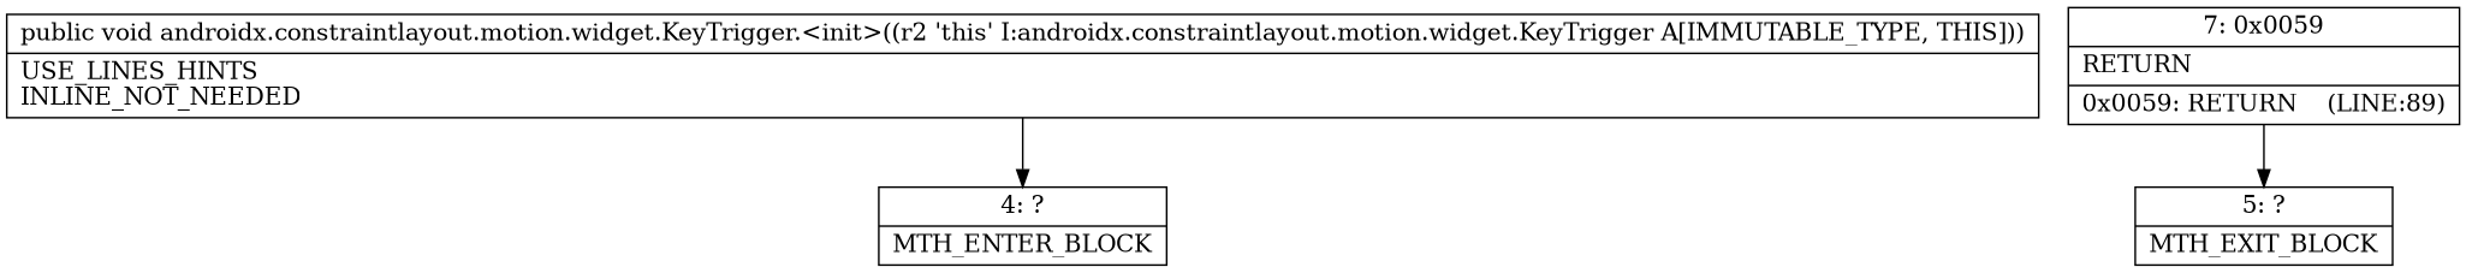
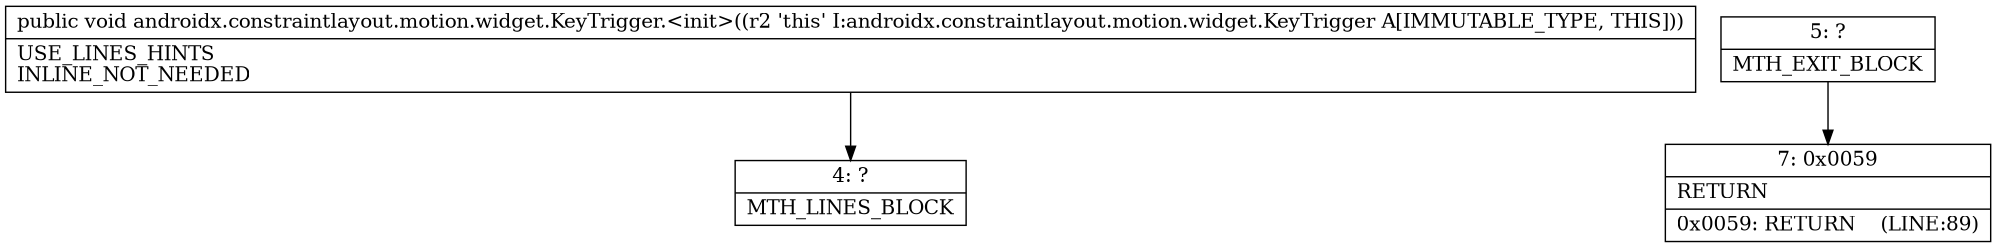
  digraph {
    node [shape=record]
-   n1 [label="{4\:\ ?|MTH_ENTER_BLOCK\l}"]
+   n1 [label="{4\:\ ?|MTH_LINES_BLOCK\l}"]
    n2 [label="{7\:\ 0x0059|RETURN\l|0x0059: RETURN    (LINE:89)\l}"]
    n3 [label="{5\:\ ?|MTH_EXIT_BLOCK\l}"]
    n4 [label="{public void androidx.constraintlayout.motion.widget.KeyTrigger.\<init\>((r2 'this' I:androidx.constraintlayout.motion.widget.KeyTrigger A[IMMUTABLE_TYPE, THIS]))  | USE_LINES_HINTS\lINLINE_NOT_NEEDED\l}"]
-   n2 -> n3
+   n3 -> n2
    n4 -> n1
  }
